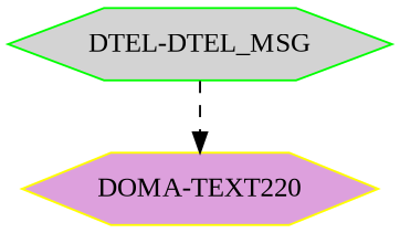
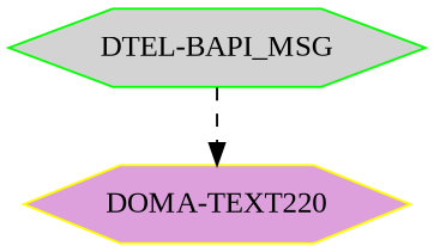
  digraph {
    fontname="Liberation Serif"
    node [shape=hexagon style=filled fontname="Liberation Serif"]
-   "DTEL-BAPI_MSG" [color=green fillcolor=lightgrey label="DTEL-DTEL_MSG"]
+   "DTEL-BAPI_MSG" [color=green fillcolor=lightgrey]
    "DOMA-TEXT220" [color=yellow fillcolor=plum]
    "DTEL-BAPI_MSG" -> "DOMA-TEXT220" [style=dashed fontname="Liberation Serif"]
  }
